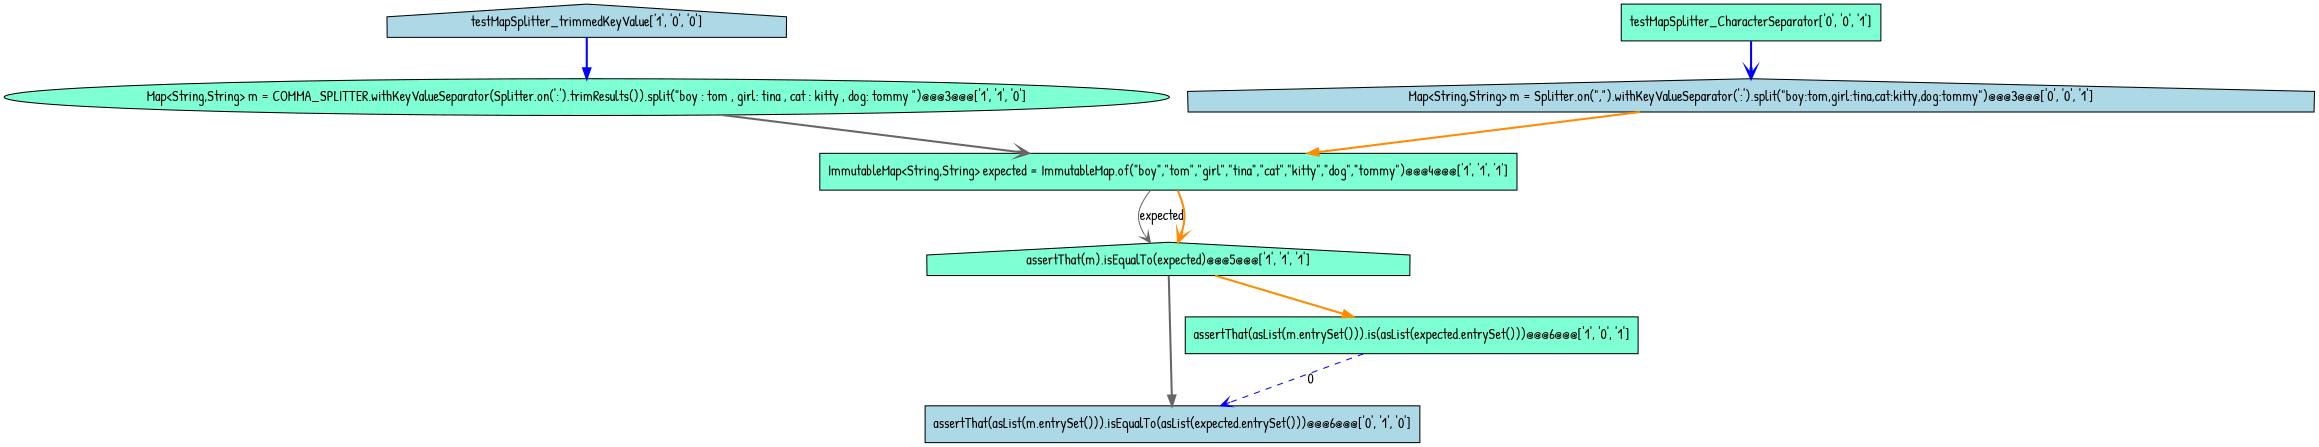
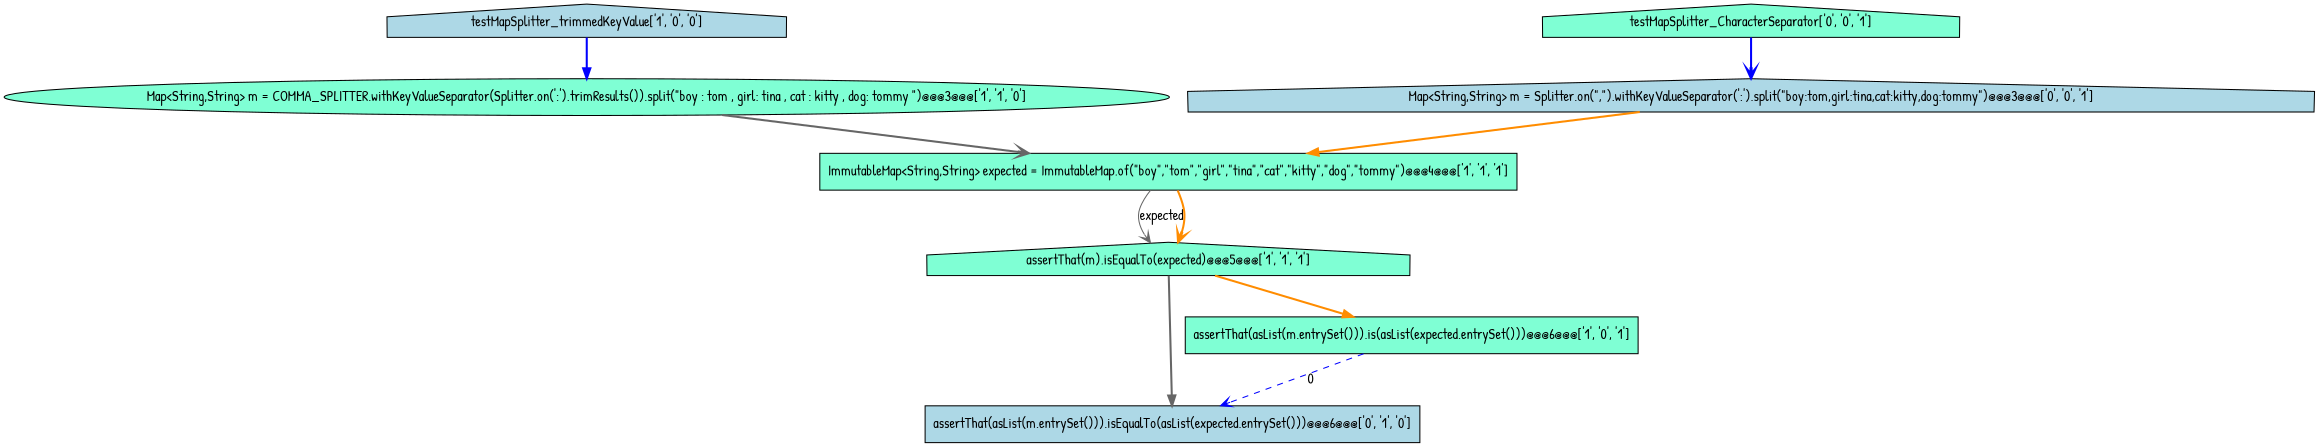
  digraph {
    fontname="Patrick Hand"
    node [fillcolor=aquamarine fontname="Patrick Hand" shape=house style=filled]
    edge [arrowhead=vee color=blue fontname="Patrick Hand" style=bold]
    n1 [fillcolor=lightblue label="testMapSplitter_trimmedKeyValue['1', '0', '0']"]
    n2 [label="Map<String,String> m = COMMA_SPLITTER.withKeyValueSeparator(Splitter.on(':').trimResults()).split(\"boy : tom , girl: tina , cat : kitty , dog: tommy \")@@@3@@@['1', '1', '0']" shape=ellipse]
    n3 [label="ImmutableMap<String,String> expected = ImmutableMap.of(\"boy\",\"tom\",\"girl\",\"tina\",\"cat\",\"kitty\",\"dog\",\"tommy\")@@@4@@@['1', '1', '1']" shape=box]
    n4 [fillcolor=lightblue label="assertThat(asList(m.entrySet())).isEqualTo(asList(expected.entrySet()))@@@6@@@['0', '1', '0']" shape=box]
-   n5 [label="testMapSplitter_CharacterSeparator['0', '0', '1']" shape=box]
+   n5 [label="testMapSplitter_CharacterSeparator['0', '0', '1']"]
    n6 [fillcolor=lightblue label="Map<String,String> m = Splitter.on(\",\").withKeyValueSeparator(':').split(\"boy:tom,girl:tina,cat:kitty,dog:tommy\")@@@3@@@['0', '0', '1']"]
    n7 [label="assertThat(m).isEqualTo(expected)@@@5@@@['1', '1', '1']"]
    n8 [label="assertThat(asList(m.entrySet())).is(asList(expected.entrySet()))@@@6@@@['1', '0', '1']" shape=box]
    n1 -> n2 [arrowhead=normal]
    n2 -> n3 [color=gray40]
    n3 -> n7 [color=gray40 label=expected style=solid]
    n3 -> n7 [color=darkorange]
    n5 -> n6
    n6 -> n3 [arrowhead=normal color=darkorange]
    n7 -> n4 [arrowhead=normal color=gray40]
    n7 -> n8 [arrowhead=normal color=darkorange]
    n8 -> n4 [label=0 style=dashed]
  }
